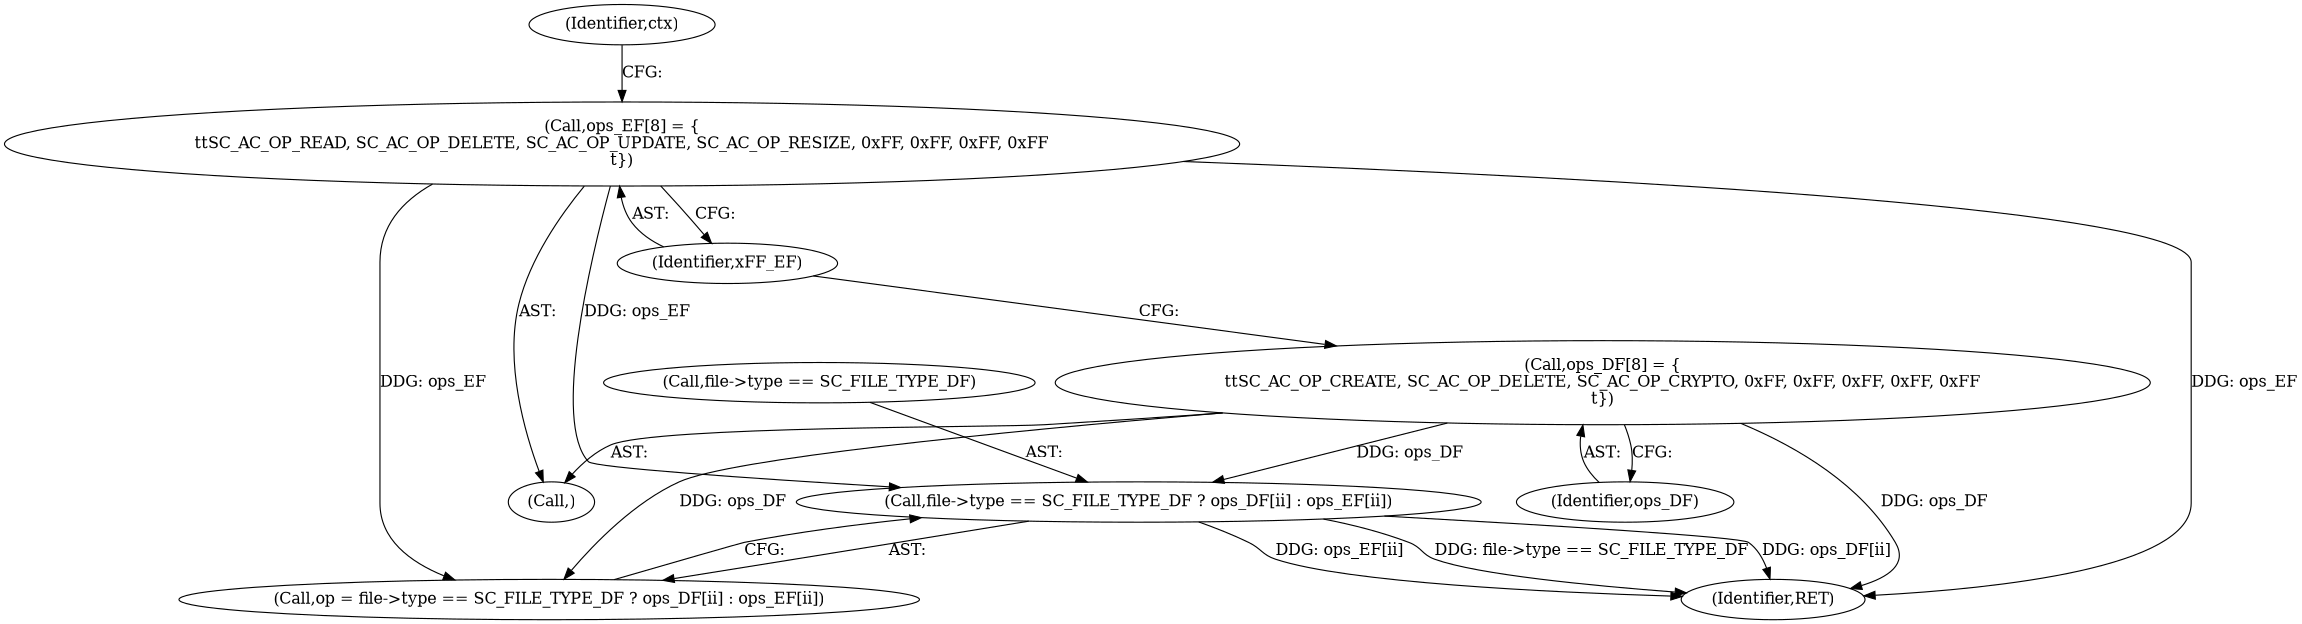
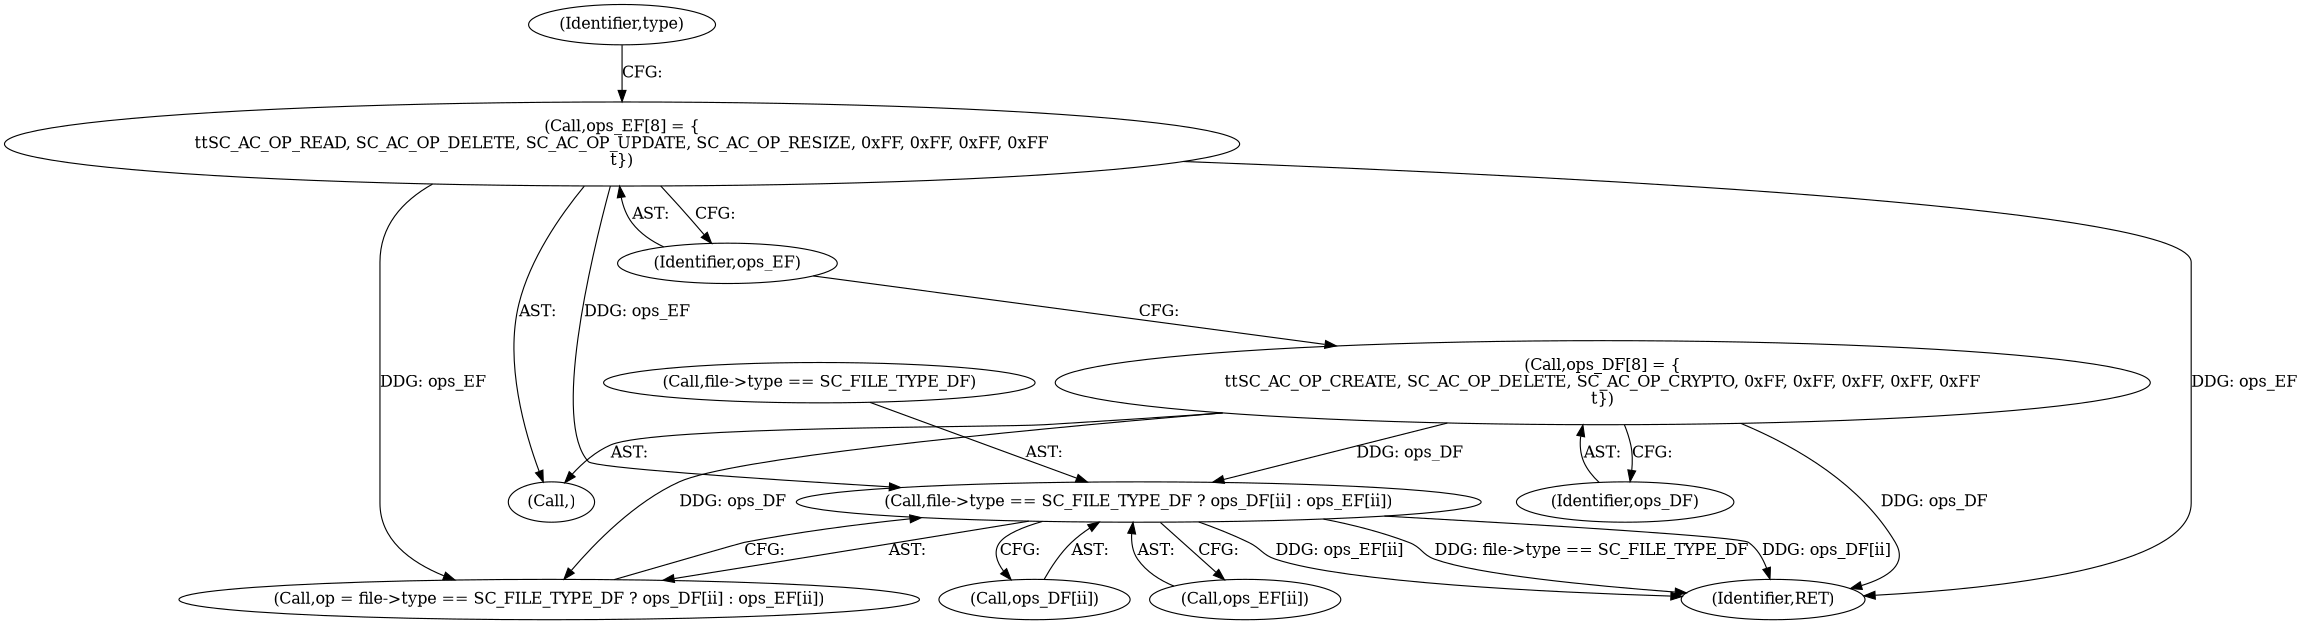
  digraph {
    n1 [label="(Call,file->type == SC_FILE_TYPE_DF ? ops_DF[ii] : ops_EF[ii])"]
    n2 [label="(Identifier,RET)"]
+   n3 [label="(Call,ops_EF[ii])"]
    n4 [label="(Call,op = file->type == SC_FILE_TYPE_DF ? ops_DF[ii] : ops_EF[ii])"]
+   n5 [label="(Call,ops_DF[ii])"]
    n6 [label="(Call,ops_DF[8] = {\n\t\tSC_AC_OP_CREATE, SC_AC_OP_DELETE, SC_AC_OP_CRYPTO, 0xFF, 0xFF, 0xFF, 0xFF, 0xFF\n\t})"]
    n7 [label="(Call,)"]
    n8 [label="(Identifier,ops_DF)"]
    n9 [label="(Call,ops_EF[8] = {\n\t\tSC_AC_OP_READ, SC_AC_OP_DELETE, SC_AC_OP_UPDATE, SC_AC_OP_RESIZE, 0xFF, 0xFF, 0xFF, 0xFF\n\t})"]
-   n10 [label="(Identifier,xFF_EF)"]
+   n10 [label="(Identifier,ops_EF)"]
    n11 [label="(Call,file->type == SC_FILE_TYPE_DF)"]
-   n12 [label="(Identifier,ctx)"]
+   n12 [label="(Identifier,type)"]
    n1 -> n2 [label="DDG: file->type == SC_FILE_TYPE_DF"]
    n1 -> n2 [label="DDG: ops_DF[ii]"]
    n1 -> n2 [label="DDG: ops_EF[ii]"]
+   n1 -> n3 [label="CFG: "]
    n1 -> n4 [label="AST: "]
+   n1 -> n5 [label="CFG: "]
+   n3 -> n1 [label="AST: "]
    n4 -> n1 [label="CFG: "]
+   n5 -> n1 [label="AST: "]
    n6 -> n1 [label="DDG: ops_DF"]
    n6 -> n2 [label="DDG: ops_DF"]
    n6 -> n4 [label="DDG: ops_DF"]
    n6 -> n7 [label="AST: "]
    n6 -> n8 [label="CFG: "]
    n8 -> n6 [label="AST: "]
    n9 -> n1 [label="DDG: ops_EF"]
    n9 -> n2 [label="DDG: ops_EF"]
    n9 -> n4 [label="DDG: ops_EF"]
    n9 -> n7 [label="AST: "]
    n9 -> n10 [label="CFG: "]
    n10 -> n6 [label="CFG: "]
    n10 -> n9 [label="AST: "]
    n11 -> n1 [label="AST: "]
    n12 -> n9 [label="CFG: "]
  }
